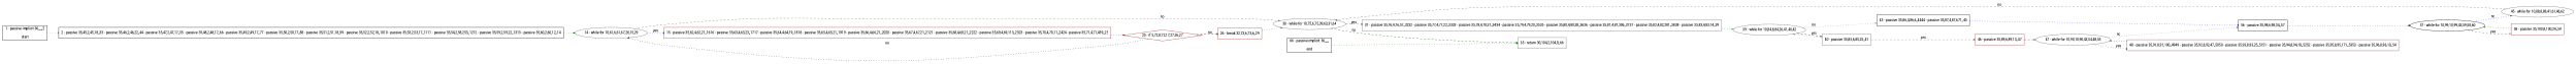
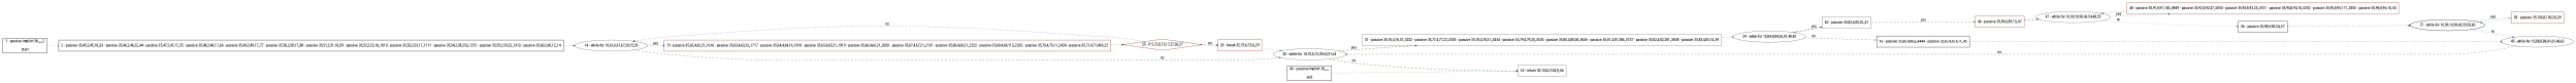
  digraph {
    bgcolor=white
    compound=true
    fillcolor="#FFFFCC"
    fontname="Roboto Condensed"
    fontsize=12
    pack=true
    packmode=clust
    rankdir=LR
    style="rounded,filled"
    node [color=gray40 compound=true fillcolor="#ffffff" fixedsize=false fontname="Roboto Condensed" fontsize=12 node_initialized=no shape=box style=filled]
    edge [arrowhead=onormal arrowsize=0.5 arrowtail=none color=darkgreen compound=true dir=forward fontcolor=black fontname="Roboto Condensed" fontsize=12 style=dotted]
    n1 [color=black label="2 - passive 35,45,2,45,18,,33 - passive 35,46,2,46,22,,44 - passive 35,47,2,47,17,,55 - passive 35,48,2,48,17,,66 - passive 35,49,2,49,17,,77 - passive 35,50,2,50,17,,88 - passive 35,51,2,51,18,,99 - passive 35,52,2,52,18,,1010 - passive 35,53,2,53,17,,1111 - passive 35,54,2,58,253,,1212 - passive 35,59,2,59,22,,1313 - passive 35,60,2,60,12,,14"]
    n2 [label="14 - while-for 10,61,6,61,67,28,15,29" shape=oval]
    n3 [color=brown label="15 - passive 35,62,4,62,21,,1616 - passive 35,63,4,63,23,,1717 - passive 35,64,4,64,19,,1818 - passive 35,65,4,65,21,,1919 - passive 35,66,4,66,21,,2020 - passive 35,67,4,67,21,,2121 - passive 35,68,4,68,21,,2222 - passive 35,69,4,69,113,,2323 - passive 35,70,4,70,11,,2424 - passive 35,71,4,71,439,,25"]
    n4 [label="30 - while-for 10,75,6,75,39,63,31,64" shape=oval]
    n5 [color=black label="1 - passive-implicit 36,,,,,,2\n\nstart"]
    n6 [color=brown label="25 - if 5,72,8,72,17,27,26,27" shape=diamond]
    n7 [label="31 - passive 35,76,4,76,57,,3232 - passive 35,77,4,77,22,,3333 - passive 35,78,4,78,31,,3434 - passive 35,79,4,79,20,,3535 - passive 35,80,4,80,38,,3636 - passive 35,81,4,81,306,,3737 - passive 35,82,4,82,281,,3838 - passive 35,83,4,83,14,,39"]
    n8 [label="65 - return 30,104,2,104,9,,66"]
    n9 [color=brown label="26 - break 32,73,6,73,6,,29"]
    n10 [label="39 - while-for 10,84,8,84,26,41,40,42" shape=oval]
    n11 [label="40 - passive 35,85,6,85,25,,41"]
    n12 [color=black label="43 - passive 35,86,4,86,6,,4444 - passive 35,87,4,87,671,,45"]
    n13 [color=black label="66 - passive-implicit 36,,,,,,\n\nend"]
    n14 [color=brown label="46 - passive 35,89,6,89,13,,47"]
    n15 [label="45 - while-for 10,88,8,88,41,61,46,62" shape=oval]
    n16 [label="47 - while-for 10,90,10,90,43,54,48,55" shape=oval]
    n17 [color=brown label="48 - passive 35,91,8,91,100,,4949 - passive 35,92,8,92,47,,5050 - passive 35,93,8,93,25,,5151 - passive 35,94,8,94,18,,5252 - passive 35,95,8,95,171,,5353 - passive 35,96,8,96,10,,54"]
    n18 [color=black label="56 - passive 35,98,6,98,34,,57"]
    n19 [color=black label="57 - while-for 10,99,10,99,43,59,58,60" shape=oval]
    n20 [color=brown label="58 - passive 35,100,8,100,24,,59"]
    n1 -> n2 [arrowhead=diamond]
    n2 -> n3 [arrowhead=tee color=blue label=yes]
    n2 -> n4 [arrowhead=diamond color=gray40 label=no style=dashed]
    n3 -> n6 [color=black]
    n4 -> n7 [arrowhead=tee label=yes style=dashed]
    n4 -> n8 [arrowhead=diamond label=no style=dashed]
    n5 -> n1 [arrowhead=tee color=gray40]
    n6 -> n2 [arrowhead=tee color=black label=no]
    n6 -> n9 [arrowhead=tee color=black label=no style=dashed]
    n7 -> n10
    n9 -> n4
    n10 -> n11 [color=black label=yes style=dashed]
-   n10 -> n12 [color=gray40 label=no]
+   n10 -> n12 [color=gray40 label=no style=dashed]
    n11 -> n10 [color=gray40]
    n11 -> n14 [arrowhead=diamond color=gray40 label=yes style=dashed]
-   n12 -> n18 [arrowhead=tee color=blue]
+   n12 -> n15 [arrowhead=tee color=blue]
    n13 -> n8 [arrowhead=tee]
    n14 -> n16 [color=black style=dashed]
    n15 -> n4 [arrowhead=diamond color=gray40 label=no style=dashed]
    n16 -> n17 [arrowhead=tee label=yes]
    n16 -> n18 [arrowhead=diamond color=gray40 label=no]
    n17 -> n16 [color=black]
    n18 -> n19 [arrowhead=diamond color=black]
    n19 -> n15 [color=blue label=no]
    n19 -> n20 [color=gray40 label=yes style=dashed]
    n20 -> n19
  }
